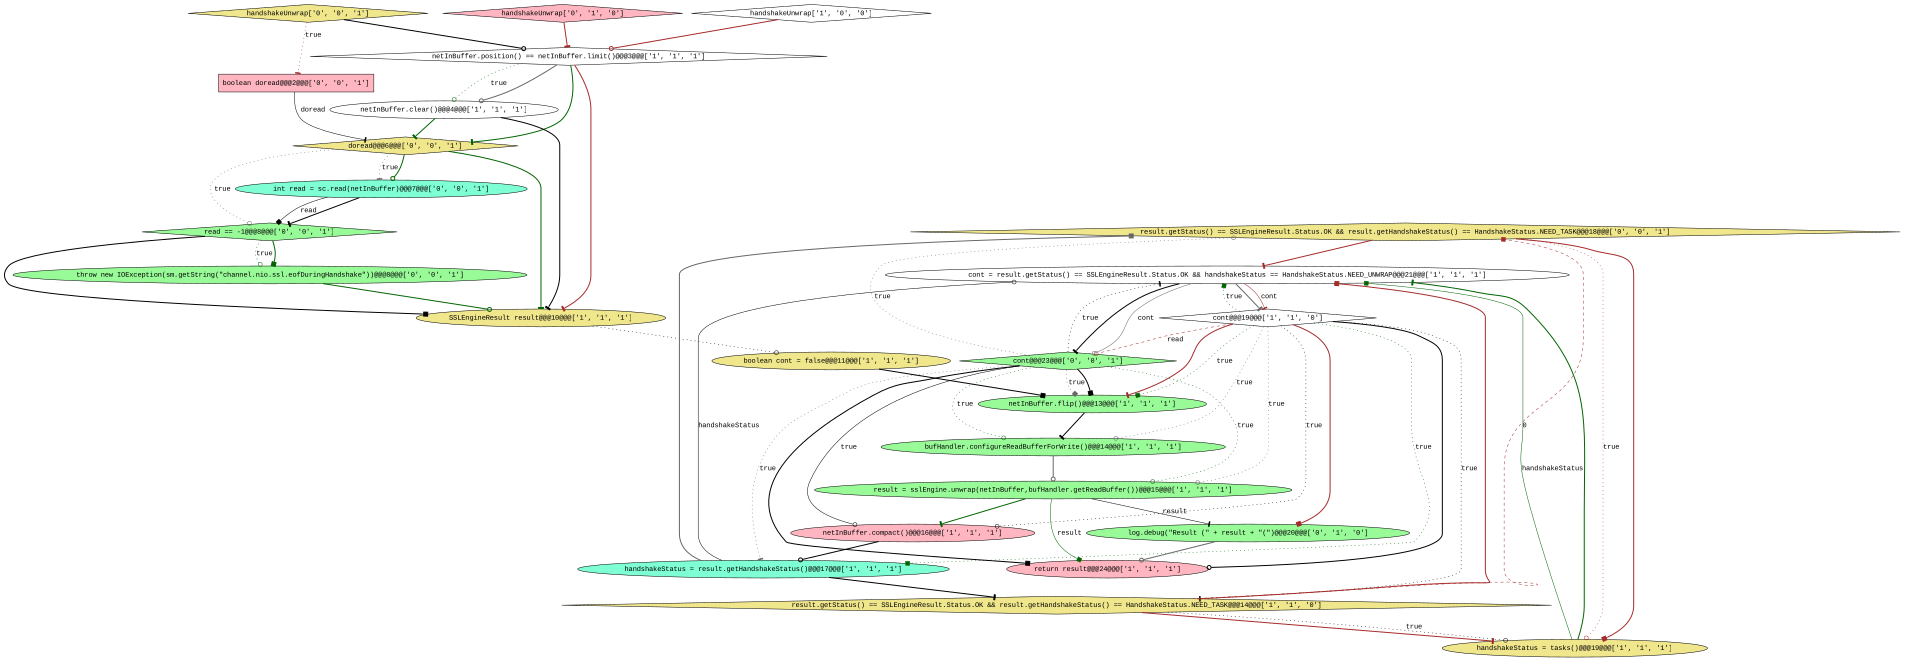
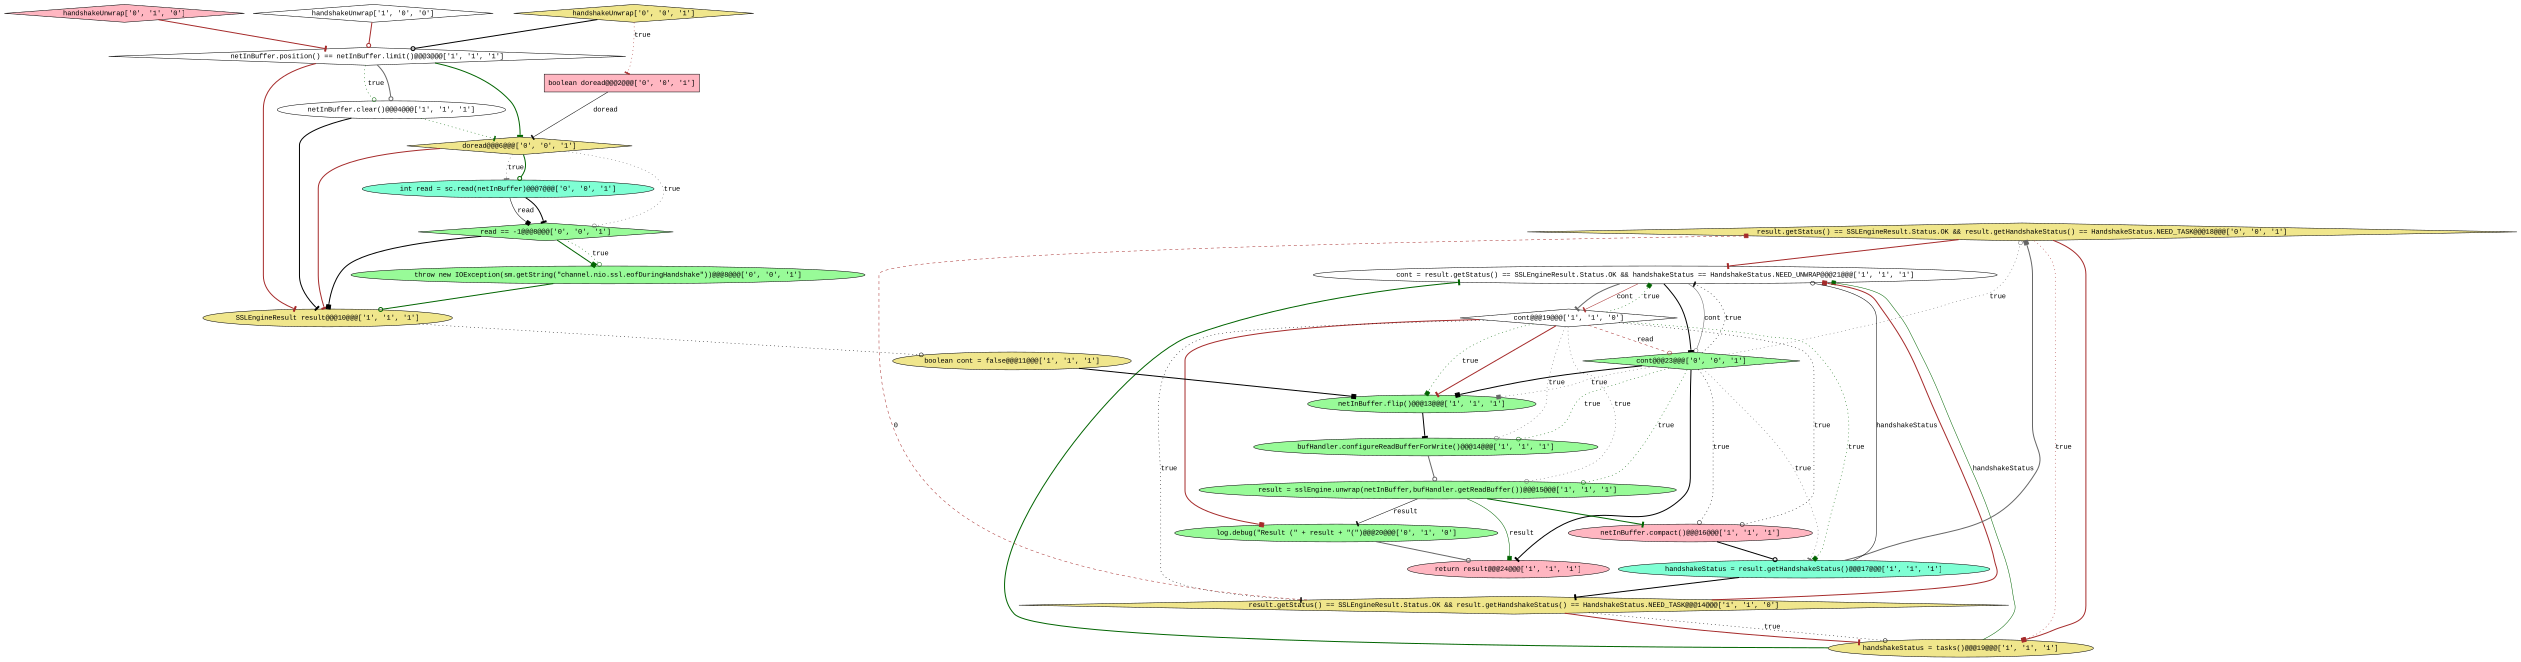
  digraph {
    fontname="Liberation Mono"
    node [fillcolor=khaki fontname="Liberation Mono" shape=ellipse style=filled]
    edge [arrowhead=odot color=black fontname="Liberation Mono" style=bold]
    n1 [label="result.getStatus() == SSLEngineResult.Status.OK && result.getHandshakeStatus() == HandshakeStatus.NEED_TASK@@@18@@@['0', '0', '1']" shape=diamond]
    n2 [fillcolor=white label="cont = result.getStatus() == SSLEngineResult.Status.OK && handshakeStatus == HandshakeStatus.NEED_UNWRAP@@@21@@@['1', '1', '1']"]
    n3 [label="handshakeStatus = tasks()@@@19@@@['1', '1', '1']"]
    n4 [fillcolor=white label="cont@@@19@@@['1', '1', '0']" shape=diamond]
    n5 [fillcolor=palegreen label="cont@@@23@@@['0', '0', '1']" shape=diamond]
    n6 [fillcolor=lightpink label="handshakeUnwrap['0', '1', '0']" shape=diamond]
    n7 [fillcolor=white label="netInBuffer.position() == netInBuffer.limit()@@@3@@@['1', '1', '1']" shape=diamond]
    n8 [label="SSLEngineResult result@@@10@@@['1', '1', '1']"]
    n9 [label="doread@@@6@@@['0', '0', '1']" shape=diamond]
    n10 [fillcolor=white label="netInBuffer.clear()@@@4@@@['1', '1', '1']"]
    n11 [label="boolean cont = false@@@11@@@['1', '1', '1']"]
    n12 [fillcolor=palegreen label="netInBuffer.flip()@@@13@@@['1', '1', '1']"]
    n13 [fillcolor=palegreen label="bufHandler.configureReadBufferForWrite()@@@14@@@['1', '1', '1']"]
    n14 [fillcolor=palegreen label="result = sslEngine.unwrap(netInBuffer,bufHandler.getReadBuffer())@@@15@@@['1', '1', '1']"]
    n15 [fillcolor=lightpink label="return result@@@24@@@['1', '1', '1']"]
    n16 [fillcolor=palegreen label="log.debug(\"Result (\" + result + \"(\")@@@20@@@['0', '1', '0']"]
    n17 [fillcolor=lightpink label="netInBuffer.compact()@@@16@@@['1', '1', '1']"]
    n18 [fillcolor=aquamarine label="int read = sc.read(netInBuffer)@@@7@@@['0', '0', '1']"]
    n19 [fillcolor=palegreen label="read == -1@@@8@@@['0', '0', '1']" shape=diamond]
    n20 [fillcolor=palegreen label="throw new IOException(sm.getString(\"channel.nio.ssl.eofDuringHandshake\"))@@@8@@@['0', '0', '1']"]
    n21 [label="result.getStatus() == SSLEngineResult.Status.OK && result.getHandshakeStatus() == HandshakeStatus.NEED_TASK@@@14@@@['1', '1', '0']" shape=diamond]
    n22 [fillcolor=aquamarine label="handshakeStatus = result.getHandshakeStatus()@@@17@@@['1', '1', '1']"]
    n23 [fillcolor=white label="handshakeUnwrap['1', '0', '0']" shape=diamond]
    n24 [fillcolor=lightpink label="boolean doread@@@2@@@['0', '0', '1']" shape=box]
    n25 [label="handshakeUnwrap['0', '0', '1']" shape=diamond]
    n1 -> n2 [arrowhead=tee color=brown]
    n1 -> n3 [color=brown label=true style=dotted]
    n1 -> n3 [arrowhead=box color=brown]
    n2 -> n4 [arrowhead=tee color=gray40]
    n2 -> n4 [arrowhead=tee color=brown label=cont style=solid]
    n2 -> n5 [color=gray40 label=cont style=solid]
    n2 -> n5 [arrowhead=tee]
    n3 -> n2 [arrowhead=box color=darkgreen label=handshakeStatus style=solid]
    n3 -> n2 [arrowhead=tee color=darkgreen]
    n4 -> n2 [arrowhead=box color=darkgreen label=true style=dotted]
    n4 -> n5 [color=brown label=read style=dashed]
    n4 -> n12 [arrowhead=tee color=brown]
    n4 -> n12 [arrowhead=box color=darkgreen label=true style=dotted]
    n4 -> n13 [color=gray40 label=true style=dotted]
    n4 -> n14 [color=gray40 label=true style=dotted]
-   n4 -> n15
    n4 -> n16 [arrowhead=box color=brown]
    n4 -> n17 [label=true style=dotted]
    n4 -> n21 [arrowhead=tee label=true style=dotted]
    n4 -> n22 [arrowhead=box color=darkgreen label=true style=dotted]
    n5 -> n1 [color=gray40 label=true style=dotted]
    n5 -> n2 [arrowhead=tee label=true style=dotted]
    n5 -> n12 [arrowhead=box color=gray40 label=true style=dotted]
    n5 -> n12 [arrowhead=box]
    n5 -> n13 [color=darkgreen label=true style=dotted]
    n5 -> n14 [color=darkgreen label=true style=dotted]
-   n5 -> n15 [arrowhead=box]
-   n5 -> n17 [label=true style=solid]
+   n5 -> n15 [arrowhead=tee]
+   n5 -> n17 [label=true style=dotted]
    n5 -> n22 [arrowhead=tee color=gray40 label=true style=dotted]
    n6 -> n7 [arrowhead=tee color=brown]
    n7 -> n8 [arrowhead=tee color=brown]
    n7 -> n9 [arrowhead=tee color=darkgreen]
    n7 -> n10 [color=darkgreen label=true style=dotted]
    n7 -> n10 [color=gray40]
    n8 -> n11 [style=dotted]
-   n9 -> n8 [arrowhead=tee color=darkgreen]
+   n9 -> n8 [arrowhead=tee color=brown]
    n9 -> n18 [arrowhead=tee color=gray40 label=true style=dotted]
    n9 -> n18 [color=darkgreen]
    n9 -> n19 [color=gray40 label=true style=dotted]
    n10 -> n8 [arrowhead=tee]
-   n10 -> n9 [arrowhead=tee color=darkgreen]
+   n10 -> n9 [arrowhead=tee color=darkgreen style=dotted]
    n11 -> n12 [arrowhead=box]
    n12 -> n13 [arrowhead=tee]
    n13 -> n14 [color=gray40]
    n14 -> n15 [arrowhead=box color=darkgreen label=result style=solid]
    n14 -> n16 [arrowhead=tee label=result style=solid]
    n14 -> n17 [arrowhead=tee color=darkgreen]
    n16 -> n15 [color=gray40]
    n17 -> n22
    n18 -> n19 [arrowhead=tee]
    n18 -> n19 [arrowhead=box label=read style=solid]
    n19 -> n8 [arrowhead=box]
    n19 -> n20 [arrowhead=box color=darkgreen]
    n19 -> n20 [color=darkgreen label=true style=dotted]
    n20 -> n8 [color=darkgreen]
    n21 -> n1 [arrowhead=box color=brown label=0 style=dashed]
    n21 -> n2 [arrowhead=box color=brown]
    n21 -> n3 [arrowhead=tee color=brown]
    n21 -> n3 [label=true style=dotted]
    n22 -> n1 [arrowhead=box color=gray40]
    n22 -> n2 [label=handshakeStatus style=solid]
    n22 -> n21 [arrowhead=tee]
    n23 -> n7 [color=brown]
    n24 -> n9 [arrowhead=tee label=doread style=solid]
    n25 -> n7
    n25 -> n24 [arrowhead=tee color=brown label=true style=dotted]
  }
